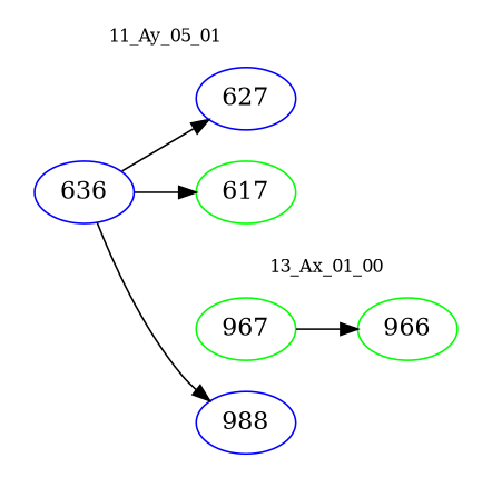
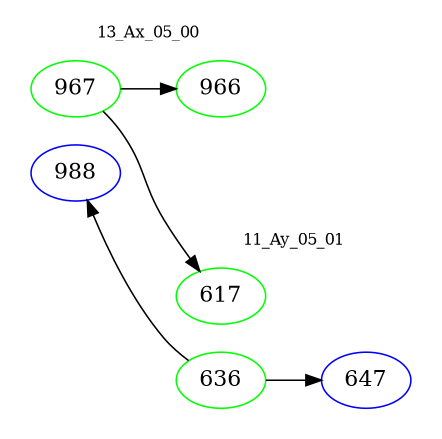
  digraph {
    rankdir=LR
    node [color=green]
    edge [color=black]
    n1 [label=967]
    n2 [label=966]
    n3 [color=blue label=988]
-   n4 [color=blue label=636]
+   n4 [label=636]
    n5 [label=617]
-   n6 [color=blue label=627]
+   n6 [color=blue label=647]
    subgraph cluster_1 {
      color=white
      fontsize=10
-     label="13_Ax_01_00"
+     label="13_Ax_05_00"
      n1
      n2
      n3
    }
    subgraph cluster_2 {
      color=white
      fontsize=10
      label="11_Ay_05_01"
      n4
      n5
      n6
    }
    n1 -> n2
    n4 -> n3
-   n4 -> n5
+   n1 -> n5
    n4 -> n6
  }
